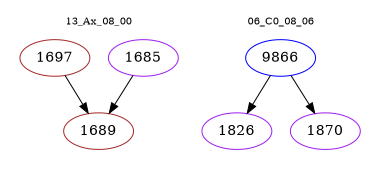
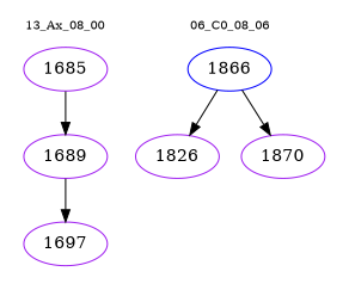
  digraph {
    node [color=purple]
    edge [color=black]
-   n1 [color=brown label=1689]
+   n1 [label=1689]
    n2 [label=1685]
-   n3 [color=brown label=1697]
-   n4 [color=blue label=9866]
+   n3 [label=1697]
+   n4 [color=blue label=1866]
    n5 [label=1826]
    n6 [label=1870]
    subgraph cluster_1 {
      color=white
      fontsize=10
      label="13_Ax_08_00"
      n1
      n2
      n3
    }
    subgraph cluster_2 {
      color=white
      fontsize=10
      label="06_C0_08_06"
      n4
      n5
      n6
    }
-   n3 -> n1
+   n1 -> n3
    n2 -> n1
    n4 -> n5
    n4 -> n6
  }
